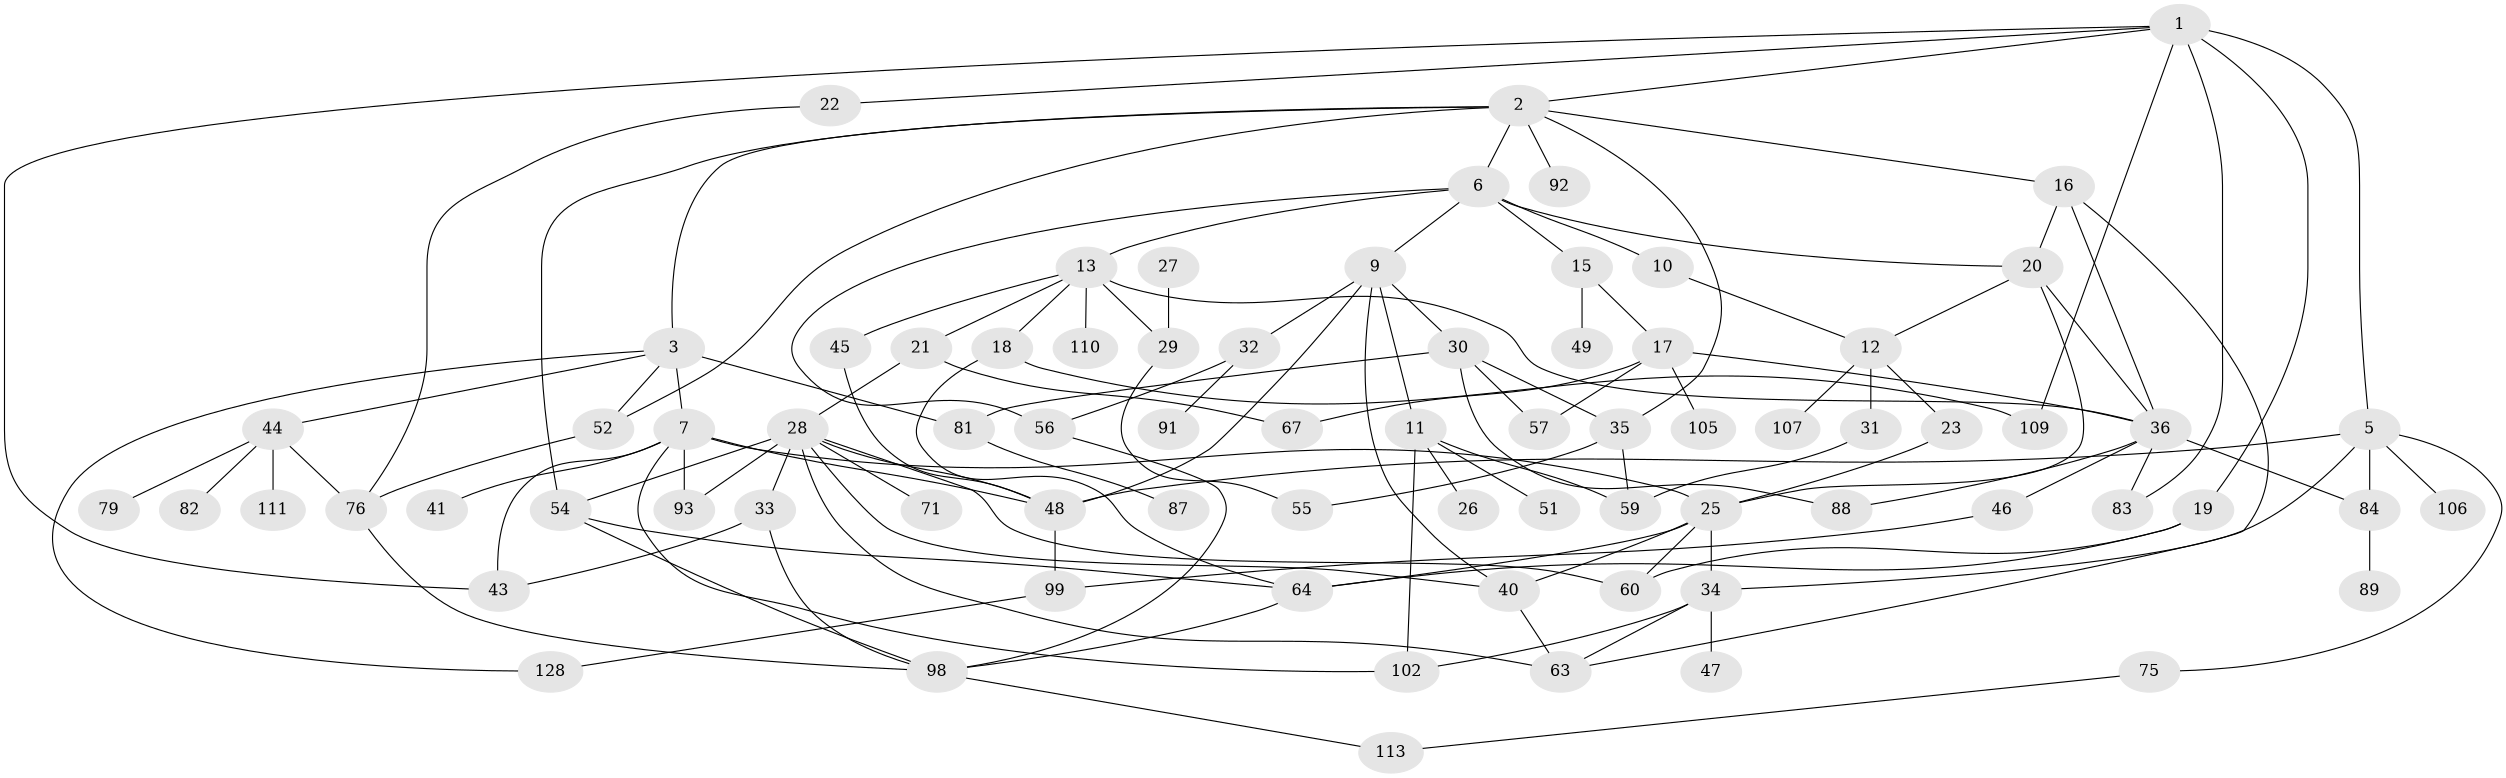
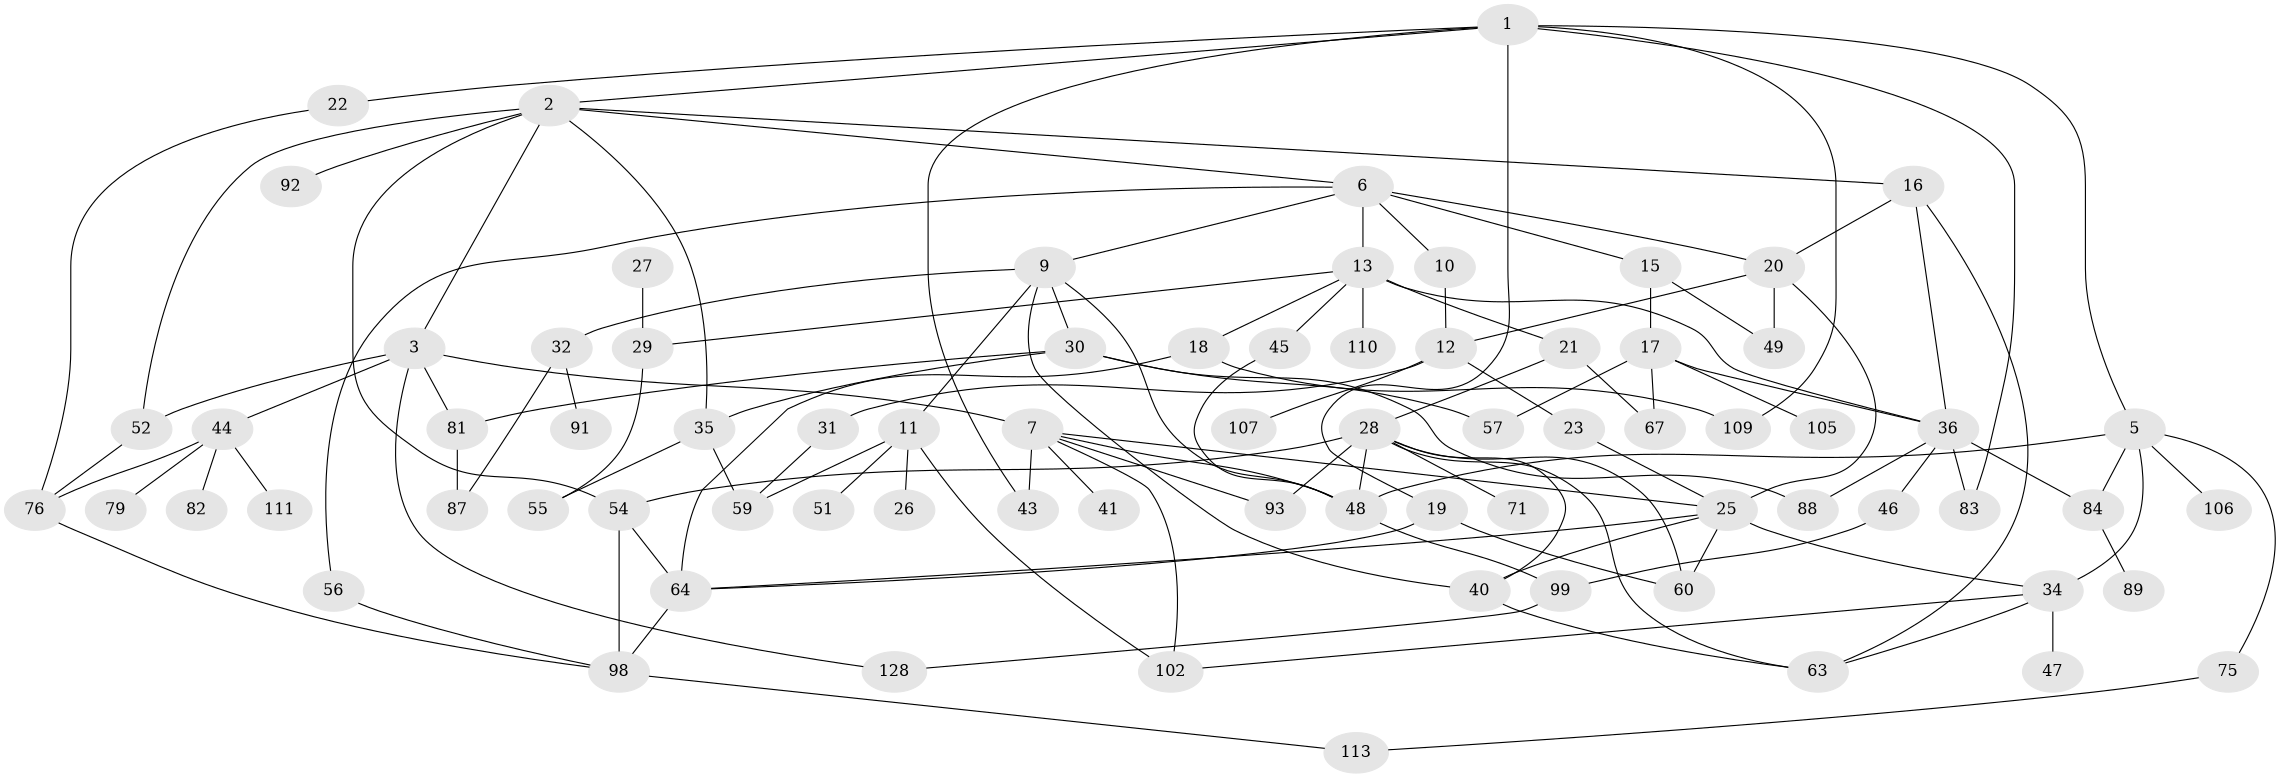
  graph {
    node [color=gray90 style=filled]
    1 [super="+4"]
    2 [super="+38"]
    5 [super="+73"]
    19 [super="+100"]
    22 [super="+37"]
    43
    83
    109
    3 [super="+114"]
    6 [super="+86"]
    16 [super="+42"]
    n12 [label=35 super="+95"]
    52
    54 [super="+70"]
    92
    34 [super="+85"]
    48 [super="+50"]
    75
    84
    106
    64 [super="+97"]
    60 [super="+94"]
    76 [super="+112"]
    7 [super="+8"]
    44 [super="+61"]
    81
    n27 [label=128]
    9 [super="+14"]
    10
    13 [super="+96"]
    15
    20
    56 [super="+80"]
    36 [super="+72"]
    63 [super="+101"]
    59 [super="+78"]
    55
    98 [super="+115"]
    25 [super="+62"]
    41
    93
    102 [super="+104"]
    79
    82
    111
    87
    47
    99
    113
    89
    11 [super="+35"]
    30 [super="+66"]
    32 [super="+69"]
    40 [super="+90"]
    12 [super="+74"]
    18 [super="+68"]
    21
    29
    45
    110
    17 [super="+53"]
    49 [super="+77"]
    26
    51
    57
    88
    91
    23 [super="+24"]
    31
    107
    67
    28 [super="+58"]
    46
    105
    27 [super="+65"]
-   33 [super="+103"]
    71
    1 -- 2
    1 -- 5
    1 -- 19
    1 -- 22
    1 -- 43
    1 -- 83
    1 -- 109
    2 -- 3
    2 -- 6
    2 -- 16
    2 -- n12
    2 -- 52
    2 -- 54
    2 -- 92
    5 -- 34
    5 -- 48
    5 -- 75
    5 -- 84
    5 -- 106
    19 -- 64
    19 -- 60
    22 -- 76
    3 -- 52
    3 -- 7 [weight=2]
    3 -- 44
    3 -- 81
    3 -- n27
    6 -- 9
    6 -- 10
    6 -- 13
    6 -- 15
    6 -- 20
    6 -- 56
    16 -- 20
    16 -- 36
    16 -- 63
    n12 -- 59
    n12 -- 55
    52 -- 76
    54 -- 64
    54 -- 98
    34 -- 63
    34 -- 102
    34 -- 47
    48 -- 99
    75 -- 113
    84 -- 89
    64 -- 98
    76 -- 98
    7 -- 43
    7 -- 48
    7 -- 25
    7 -- 41
    7 -- 93
    7 -- 102
    44 -- 76
    44 -- 79
    44 -- 82
    44 -- 111
    81 -- 87
    9 -- 48
    9 -- 11
    9 -- 30
    9 -- 32
    9 -- 40
    10 -- 12
    13 -- 36 [weight=2]
    13 -- 18
    13 -- 21
    13 -- 29
    13 -- 45
    13 -- 110
    15 -- 17
    15 -- 49
    20 -- 25
    20 -- 12
-   20 -- 36
+   20 -- 49
    56 -- 98
    36 -- 83
    36 -- 84
    36 -- 88
    36 -- 46
    98 -- 113
    25 -- 34
    25 -- 64
    25 -- 60
    25 -- 40
    99 -- n27
    11 -- 59
    11 -- 102
    11 -- 26
    11 -- 51
    30 -- n12
    30 -- 81
    30 -- 57
    30 -- 88
-   32 -- 56
+   32 -- 87
    32 -- 91
    40 -- 63
    12 -- 23
    12 -- 31
    12 -- 107
    18 -- 109
    18 -- 64
    21 -- 67
    21 -- 28
    29 -- 55
    45 -- 48
    17 -- 36
    17 -- 57
    17 -- 67
    17 -- 105
    23 -- 25
    31 -- 59
    28 -- 54
    28 -- 48
    28 -- 60
    28 -- 63
    28 -- 93
    28 -- 40
-   28 -- 33
    28 -- 71
    46 -- 99
    27 -- 29
-   33 -- 43
-   33 -- 98
  }
